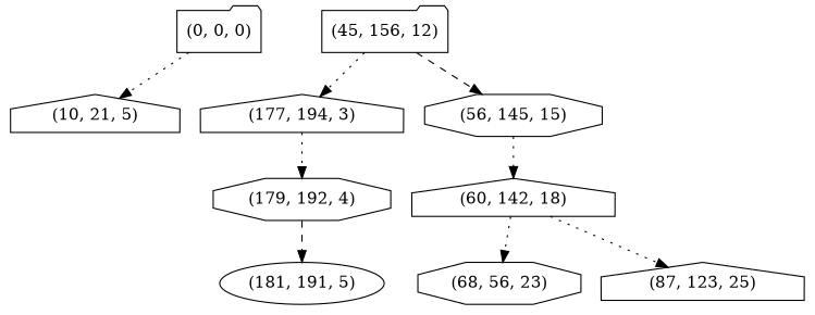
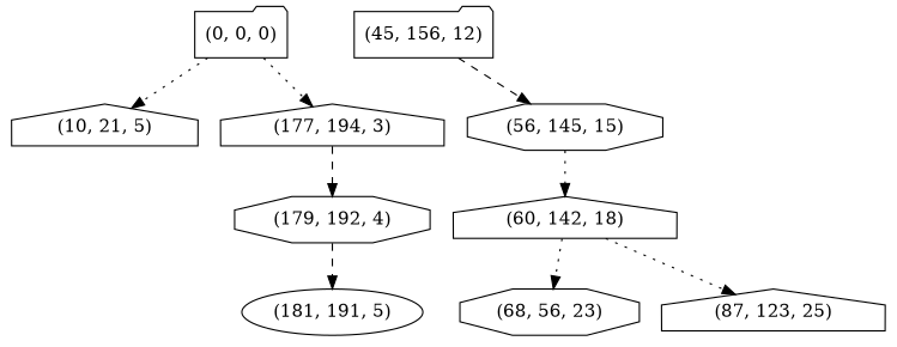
  digraph {
    node [shape=house]
    edge [style=dotted]
    "(0, 0, 0)" [shape=folder]
    "(10, 21, 5)"
    "(177, 194, 3)"
    "(179, 192, 4)" [shape=octagon]
    "(45, 156, 12)" [shape=folder]
    "(56, 145, 15)" [shape=octagon]
    "(60, 142, 18)"
    n8 [label="(68, 56, 23)" shape=octagon]
    "(87, 123, 25)"
    "(181, 191, 5)" [shape=ellipse]
    "(0, 0, 0)" -> "(10, 21, 5)"
-   "(45, 156, 12)" -> "(177, 194, 3)"
-   "(177, 194, 3)" -> "(179, 192, 4)"
+   "(0, 0, 0)" -> "(177, 194, 3)"
+   "(177, 194, 3)" -> "(179, 192, 4)" [style=dashed]
    "(179, 192, 4)" -> "(181, 191, 5)" [style=dashed]
    "(45, 156, 12)" -> "(56, 145, 15)" [style=dashed]
    "(56, 145, 15)" -> "(60, 142, 18)"
    "(60, 142, 18)" -> n8
    "(60, 142, 18)" -> "(87, 123, 25)"
  }
